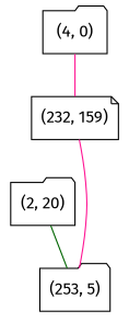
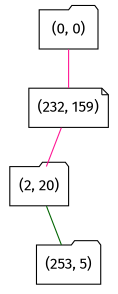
  graph {
    fontname="Fira Sans"
    node [fontname="Fira Sans" shape=folder]
    edge [color=deeppink fontname="Fira Sans" weight=1]
    "(232, 159)" [shape=note]
-   "(0, 0)" [label="(4, 0)"]
+   "(0, 0)"
    "(2, 20)"
    "(253, 5)"
-   "(232, 159)" -- "(253, 5)"
+   "(232, 159)" -- "(2, 20)"
    "(0, 0)" -- "(232, 159)" [weight=4]
    "(2, 20)" -- "(253, 5)" [color=darkgreen]
  }
